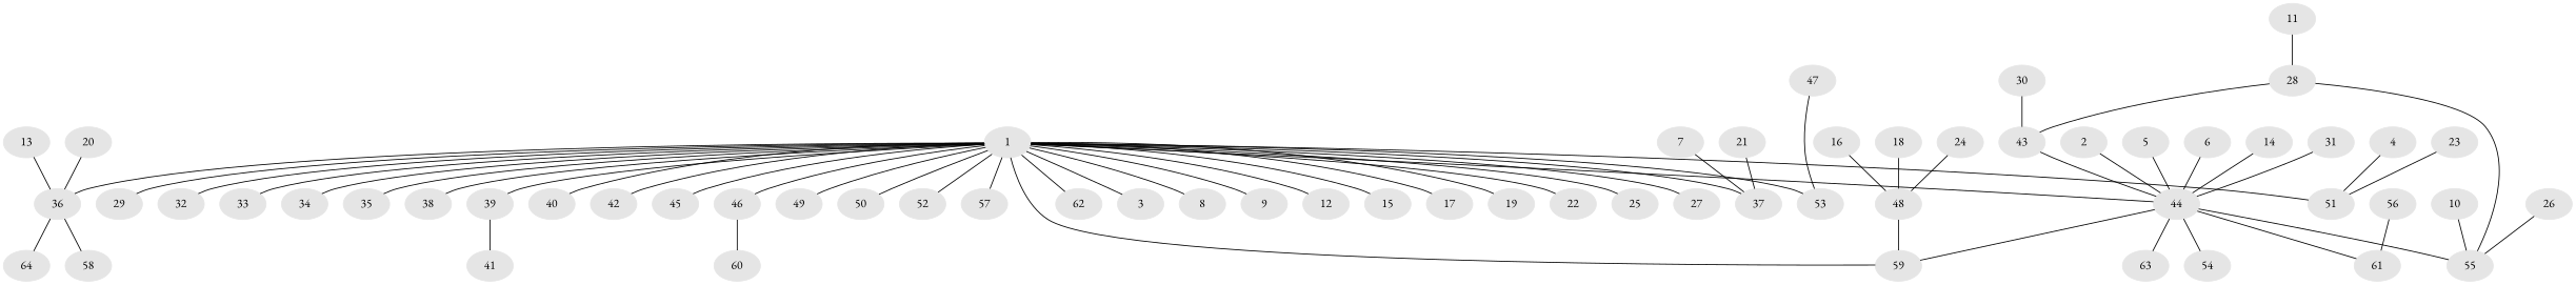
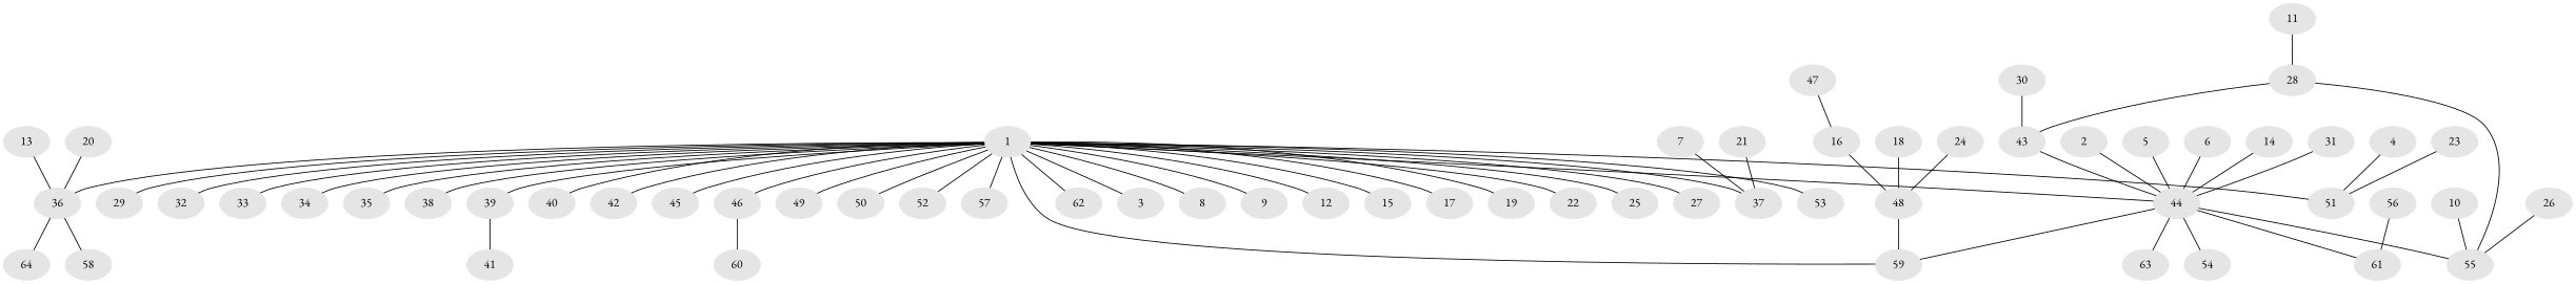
  graph {
    fontname="EB Garamond"
    node [color=gray90 fontname="EB Garamond" style=filled]
    edge [fontname="EB Garamond" weight=1.0]
    1
    3
    8
    9
    12
    15
    17
    19
    22
    25
    27
    29
    32
    33
    34
    35
    36
    37
    38
    39
    40
    42
    44
    45
    46
    49
    50
    51
    52
    53
    57
    59
    62
    58
    64
    41
    55
    54
    61
    63
    60
    2
    4
    5
    6
    7
    10
    11
    28
    43
    13
    14
    16
    48
    18
    20
    21
    23
    24
    26
    30
    31
    47
    56
    1 -- 3
    1 -- 8
    1 -- 9
    1 -- 12
    1 -- 15
    1 -- 17
    1 -- 19
    1 -- 22
    1 -- 25
    1 -- 27
    1 -- 29
    1 -- 32
    1 -- 33
    1 -- 34
    1 -- 35
    1 -- 36
    1 -- 37
    1 -- 38
    1 -- 39
    1 -- 40
    1 -- 42
    1 -- 44
    1 -- 45
    1 -- 46
    1 -- 49
    1 -- 50
    1 -- 51
    1 -- 52
    1 -- 53
    1 -- 57
    1 -- 59
    1 -- 62
    36 -- 58
    36 -- 64
    39 -- 41
    44 -- 59
    44 -- 55
    44 -- 54
    44 -- 61
    44 -- 63
    46 -- 60
    2 -- 44
    4 -- 51
    5 -- 44
    6 -- 44
    7 -- 37
    10 -- 55
    11 -- 28
    28 -- 55
    28 -- 43
    43 -- 44
    13 -- 36
    14 -- 44
    16 -- 48
    48 -- 59
    18 -- 48
    20 -- 36
    21 -- 37
    23 -- 51 [weight=2.0]
    24 -- 48
    26 -- 55
    30 -- 43
    31 -- 44
-   47 -- 53
+   47 -- 16
    56 -- 61
  }
